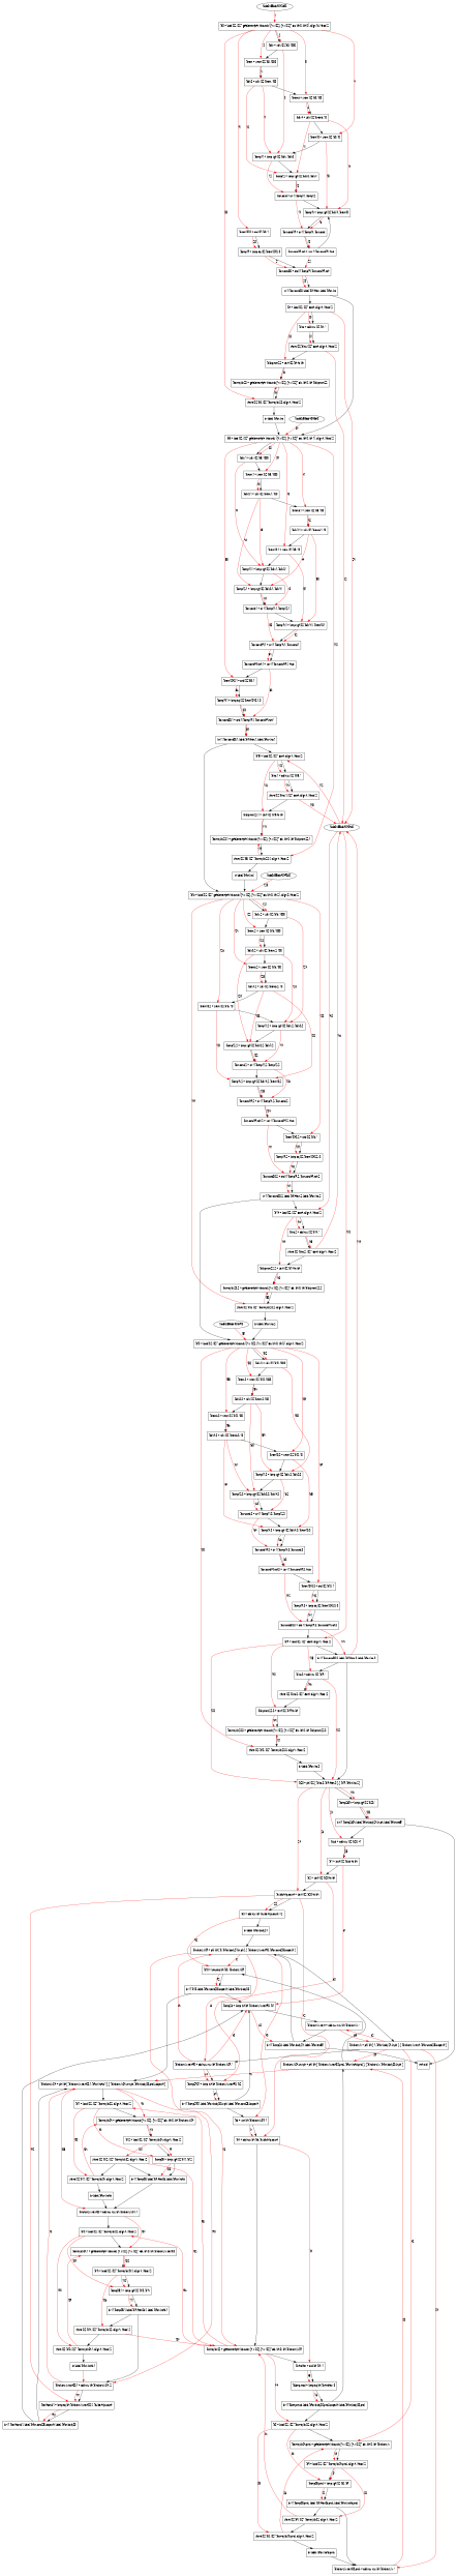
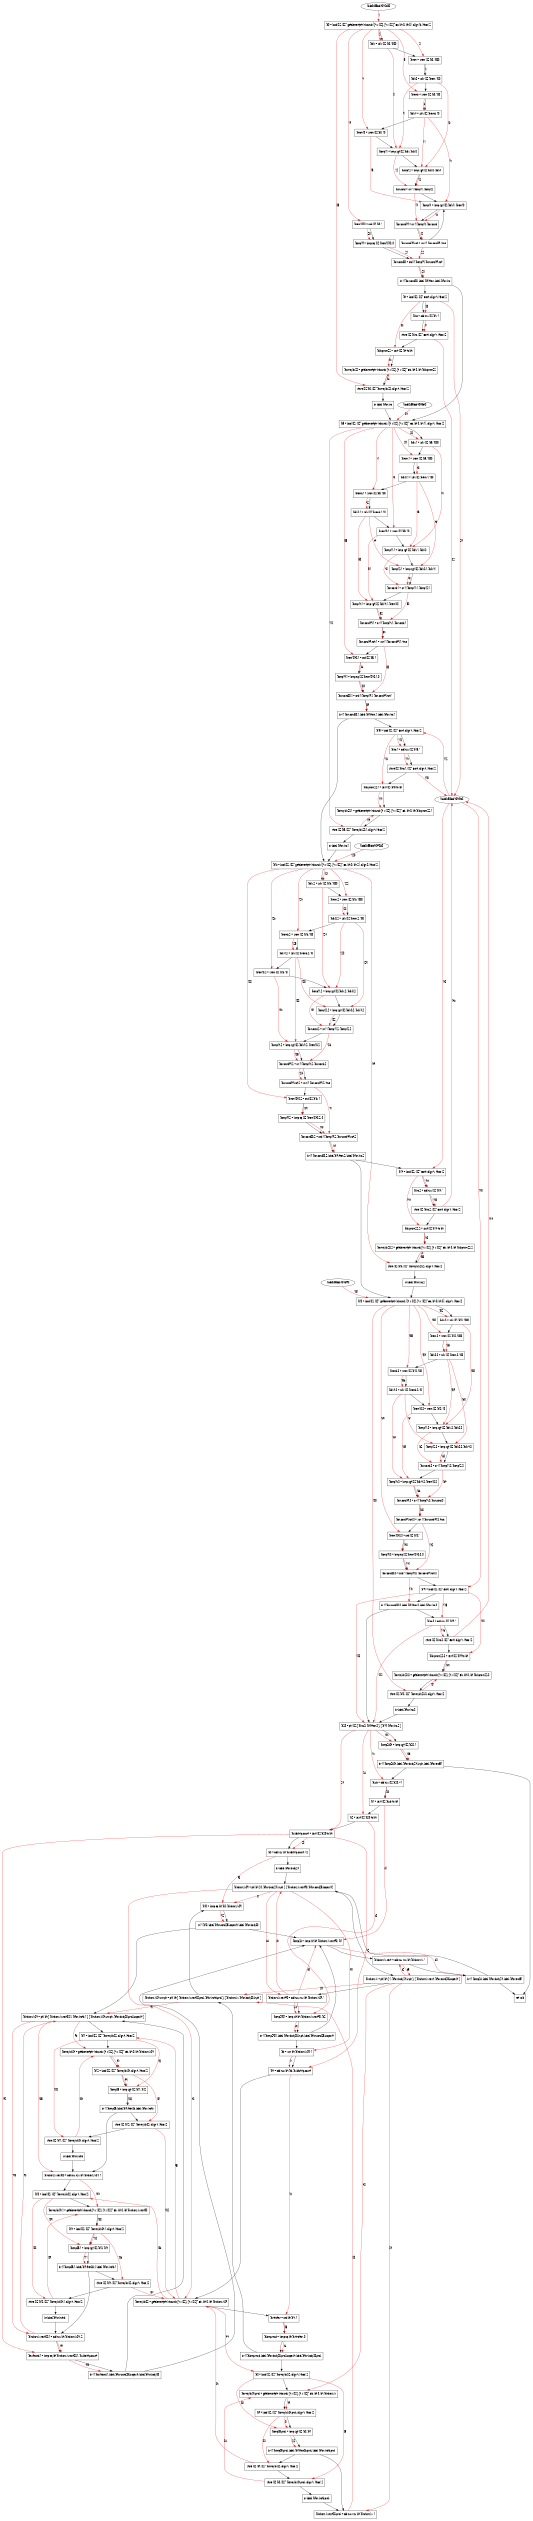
  digraph {
    fontname="Patrick Hand"
    node [fontname="Patrick Hand" shape=record]
    edge [fontname="Patrick Hand" color=red]
    n1 [label="  %0 = load i32, i32* getelementptr inbounds ([4 x i32], [4 x i32]* @a, i64 0, i64 0), align 16, !tbaa !2"]
    n2 [label="  %div = sdiv i32 %0, 1000"]
    n3 [label="  %rem = srem i32 %0, 1000"]
    n4 [label="  %rem6 = srem i32 %0, 100"]
    n5 [label="  %rem10 = srem i32 %0, 10"]
    n6 [label="  %rem1878 = and i32 %0, 1"]
    n7 [label="  store i32 %0, i32* %arrayidx23, align 4, !tbaa !2"]
    n8 [label="  %cmp11 = icmp sgt i32 %div, %div3"]
    n9 [label="  %div3 = sdiv i32 %rem, 100"]
    n10 [label="  %div7 = sdiv i32 %rem6, 10"]
    n11 [label="  %cmp14 = icmp sgt i32 %div7, %rem10"]
    n12 [label="  %cmp19 = icmp eq i32 %rem1878, 0"]
    n13 [label="  %arrayidx23 = getelementptr inbounds [4 x i32], [4 x i32]* @b, i64 0, i64 %idxprom22"]
    n14 [label="  br label %for.inc"]
    n15 [label="  %cmp12 = icmp sgt i32 %div3, %div7"]
    n16 [label="  %or.cond = or i1 %cmp11, %cmp12"]
    n17 [label="  %or.cond79 = or i1 %cmp14, %or.cond"]
    n18 [label="  %or.cond79.not = xor i1 %or.cond79, true"]
    n19 [label="  %or.cond80 = and i1 %cmp19, %or.cond79.not"]
    n20 [label="  br i1 %or.cond80, label %if.then, label %for.inc"]
    n21 [label="  %4 = load i32, i32* @cnt, align 4, !tbaa !2"]
    n22 [label="  %5 = load i32, i32* getelementptr inbounds ([4 x i32], [4 x i32]* @a, i64 0, i64 1), align 4, !tbaa !2"]
    n23 [label="  %inc = add nsw i32 %4, 1"]
    n24 [label="  %idxprom22 = sext i32 %4 to i64"]
    Node0x556ab70704e8 [shape=""]
    n26 [label="  %div.1 = sdiv i32 %5, 1000"]
    n27 [label="  %rem.1 = srem i32 %5, 1000"]
    n28 [label="  %rem6.1 = srem i32 %5, 100"]
    n29 [label="  %rem10.1 = srem i32 %5, 10"]
    n30 [label="  %rem1878.1 = and i32 %5, 1"]
    n31 [label="  store i32 %5, i32* %arrayidx23.1, align 4, !tbaa !2"]
    n32 [label="  %sub = add nsw i32 %20, -1"]
    n33 [label="  %1 = sext i32 %sub to i64"]
    n34 [label="  %2 = sext i32 %20 to i64"]
    n35 [label="  %cmp26 = icmp slt i64 %indvars.iv.next90, %1"]
    n36 [label="  %wide.trip.count = zext i32 %20 to i64"]
    n37 [label="  %cmp2981 = icmp slt i64 %indvars.iv.next90, %2"]
    n38 [label="  %indvars.iv.next = add nuw nsw i64 %indvars.iv, 1"]
    n39 [label="  br i1 %cmp26, label %for.body27, label %for.end51"]
    n40 [label="  %3 = add nsw i64 %wide.trip.count, -2"]
    n41 [label="  %7 = add nuw i64 %6, %wide.trip.count"]
    n42 [label="  %exitcond.1 = icmp eq i64 %indvars.iv.next88.1, %wide.trip.count"]
    n43 [label="  br i1 %cmp2981, label %for.body30.lr.ph, label %for.cond25.loopexit"]
    n44 [label="  br label %for.body27"]
    n45 [label="  %10 = icmp eq i64 %3, %indvars.iv89"]
    n46 [label="  %arrayidx32 = getelementptr inbounds [4 x i32], [4 x i32]* @b, i64 0, i64 %indvars.iv89"]
    n47 [label="  %xtraiter = and i64 %7, 1"]
    n48 [label="  br i1 %exitcond.1, label %for.cond25.loopexit, label %for.body30"]
    n49 [label="  %indvars.iv89 = phi i64 [ 0, %for.body27.lr.ph ], [ %indvars.iv.next90, %for.cond25.loopexit ]"]
    n50 [label="  br i1 %10, label %for.cond25.loopexit, label %for.body30"]
    n51 [label="  %indvars.iv = phi i64 [ 1, %for.body27.lr.ph ], [ %indvars.iv.next, %for.cond25.loopexit ]"]
    n52 [label="  %indvars.iv.next90 = add nuw nsw i64 %indvars.iv89, 1"]
    n53 [label="  %6 = xor i64 %indvars.iv89, 1"]
    n54 [label="  store i32 %inc, i32* @cnt, align 4, !tbaa !2"]
    n55 [label="  %15 = load i32, i32* @cnt, align 4, !tbaa !2"]
    n56 [label="  %17 = load i32, i32* @cnt, align 4, !tbaa !2"]
    n57 [label="  %19 = load i32, i32* @cnt, align 4, !tbaa !2"]
    n58 [label="  %cmp11.1 = icmp sgt i32 %div.1, %div3.1"]
    n59 [label="  %div3.1 = sdiv i32 %rem.1, 100"]
    n60 [label="  %div7.1 = sdiv i32 %rem6.1, 10"]
    n61 [label="  %cmp14.1 = icmp sgt i32 %div7.1, %rem10.1"]
    n62 [label="  %cmp19.1 = icmp eq i32 %rem1878.1, 0"]
    n63 [label="  %arrayidx23.1 = getelementptr inbounds [4 x i32], [4 x i32]* @b, i64 0, i64 %idxprom22.1"]
    n64 [label="  br label %for.inc.1"]
    n65 [label="  %cmp12.1 = icmp sgt i32 %div3.1, %div7.1"]
    n66 [label="  %or.cond.1 = or i1 %cmp11.1, %cmp12.1"]
    n67 [label="  %or.cond79.1 = or i1 %cmp14.1, %or.cond.1"]
    n68 [label="  %or.cond79.not.1 = xor i1 %or.cond79.1, true"]
    n69 [label="  %or.cond80.1 = and i1 %cmp19.1, %or.cond79.not.1"]
    n70 [label="  br i1 %or.cond80.1, label %if.then.1, label %for.inc.1"]
    n71 [label="  %16 = load i32, i32* getelementptr inbounds ([4 x i32], [4 x i32]* @a, i64 0, i64 2), align 8, !tbaa !2"]
    n72 [label="  %inc.1 = add nsw i32 %15, 1"]
    n73 [label="  %idxprom22.1 = sext i32 %15 to i64"]
    n74 [label="  %div.2 = sdiv i32 %16, 1000"]
    n75 [label="  %rem.2 = srem i32 %16, 1000"]
    n76 [label="  %rem6.2 = srem i32 %16, 100"]
    n77 [label="  %rem10.2 = srem i32 %16, 10"]
    n78 [label="  %rem1878.2 = and i32 %16, 1"]
    n79 [label="  store i32 %16, i32* %arrayidx23.2, align 4, !tbaa !2"]
    n80 [label="  ret void"]
    n81 [label="  %arrayidx34.prol = getelementptr inbounds [4 x i32], [4 x i32]* @b, i64 0, i64 %indvars.iv"]
    n82 [label="  %indvars.iv.next88.prol = add nuw nsw i64 %indvars.iv, 1"]
    n83 [label="  %indvars.iv87.unr.ph = phi i64 [ %indvars.iv.next88.prol, %for.inc46.prol ], [ %indvars.iv, %for.body30.lr.ph ]"]
    n84 [label="  %8 = load i32, i32* %arrayidx32, align 4, !tbaa !2"]
    n85 [label="  %11 = load i32, i32* %arrayidx32, align 4, !tbaa !2"]
    n86 [label="  %13 = load i32, i32* %arrayidx32, align 4, !tbaa !2"]
    n87 [label="  %9 = load i32, i32* %arrayidx34.prol, align 4, !tbaa !2"]
    n88 [label="  %indvars.iv87 = phi i64 [ %indvars.iv.next88.1, %for.inc46.1 ], [ %indvars.iv87.unr.ph, %for.body30.prol.loopexit ]"]
    n89 [label="  %lcmp.mod = icmp eq i64 %xtraiter, 0"]
    n90 [label="  %cmp35.prol = icmp sgt i32 %8, %9"]
    n91 [label="  store i32 %8, i32* %arrayidx34.prol, align 4, !tbaa !2"]
    n92 [label="  %arrayidx34 = getelementptr inbounds [4 x i32], [4 x i32]* @b, i64 0, i64 %indvars.iv87"]
    n93 [label="  %cmp35 = icmp sgt i32 %11, %12"]
    n94 [label="  store i32 %11, i32* %arrayidx34, align 4, !tbaa !2"]
    n95 [label="  %arrayidx34.1 = getelementptr inbounds [4 x i32], [4 x i32]* @b, i64 0, i64 %indvars.iv.next88"]
    n96 [label="  %cmp35.1 = icmp sgt i32 %13, %14"]
    n97 [label="  store i32 %13, i32* %arrayidx34.1, align 4, !tbaa !2"]
    n98 [label="  br i1 %lcmp.mod, label %for.body30.prol.loopexit, label %for.body30.prol"]
    n99 [label="  br i1 %cmp35.prol, label %if.then36.prol, label %for.inc46.prol"]
    n100 [label="  br label %for.inc46.prol"]
    n101 [label="  store i32 %9, i32* %arrayidx32, align 4, !tbaa !2"]
    n102 [label="  %indvars.iv.next88 = add nuw nsw i64 %indvars.iv87, 1"]
    n103 [label="  %indvars.iv.next88.1 = add nsw i64 %indvars.iv87, 2"]
    n104 [label="  %12 = load i32, i32* %arrayidx34, align 4, !tbaa !2"]
    n105 [label="  br i1 %cmp35, label %if.then36, label %for.inc46"]
    n106 [label="  br label %for.inc46"]
    n107 [label="  store i32 %12, i32* %arrayidx32, align 4, !tbaa !2"]
    n108 [label="  %14 = load i32, i32* %arrayidx34.1, align 4, !tbaa !2"]
    n109 [label="  br i1 %cmp35.1, label %if.then36.1, label %for.inc46.1"]
    n110 [label="  br label %for.inc46.1"]
    n111 [label="  store i32 %14, i32* %arrayidx32, align 4, !tbaa !2"]
    n112 [label="  store i32 %inc.1, i32* @cnt, align 4, !tbaa !2"]
    n113 [label="  %cmp11.2 = icmp sgt i32 %div.2, %div3.2"]
    n114 [label="  %div3.2 = sdiv i32 %rem.2, 100"]
    n115 [label="  %div7.2 = sdiv i32 %rem6.2, 10"]
    n116 [label="  %cmp14.2 = icmp sgt i32 %div7.2, %rem10.2"]
    n117 [label="  %cmp19.2 = icmp eq i32 %rem1878.2, 0"]
    n118 [label="  %arrayidx23.2 = getelementptr inbounds [4 x i32], [4 x i32]* @b, i64 0, i64 %idxprom22.2"]
    n119 [label="  br label %for.inc.2"]
    n120 [label="  %cmp12.2 = icmp sgt i32 %div3.2, %div7.2"]
    n121 [label="  %or.cond.2 = or i1 %cmp11.2, %cmp12.2"]
    n122 [label="  %or.cond79.2 = or i1 %cmp14.2, %or.cond.2"]
    n123 [label="  %or.cond79.not.2 = xor i1 %or.cond79.2, true"]
    n124 [label="  %or.cond80.2 = and i1 %cmp19.2, %or.cond79.not.2"]
    n125 [label="  br i1 %or.cond80.2, label %if.then.2, label %for.inc.2"]
    n126 [label="  %18 = load i32, i32* getelementptr inbounds ([4 x i32], [4 x i32]* @a, i64 0, i64 3), align 4, !tbaa !2"]
    n127 [label="  %inc.2 = add nsw i32 %17, 1"]
    n128 [label="  %idxprom22.2 = sext i32 %17 to i64"]
    n129 [label="  %div.3 = sdiv i32 %18, 1000"]
    n130 [label="  %rem.3 = srem i32 %18, 1000"]
    n131 [label="  %rem6.3 = srem i32 %18, 100"]
    n132 [label="  %rem10.3 = srem i32 %18, 10"]
    n133 [label="  %rem1878.3 = and i32 %18, 1"]
    n134 [label="  store i32 %18, i32* %arrayidx23.3, align 4, !tbaa !2"]
    n135 [label="  store i32 %inc.2, i32* @cnt, align 4, !tbaa !2"]
    n136 [label="  %cmp11.3 = icmp sgt i32 %div.3, %div3.3"]
    n137 [label="  %div3.3 = sdiv i32 %rem.3, 100"]
    n138 [label="  %div7.3 = sdiv i32 %rem6.3, 10"]
    n139 [label="  %cmp14.3 = icmp sgt i32 %div7.3, %rem10.3"]
    n140 [label="  %cmp19.3 = icmp eq i32 %rem1878.3, 0"]
    n141 [label="  %arrayidx23.3 = getelementptr inbounds [4 x i32], [4 x i32]* @b, i64 0, i64 %idxprom22.3"]
    n142 [label="  br label %for.inc.3"]
    n143 [label="  %cmp12.3 = icmp sgt i32 %div3.3, %div7.3"]
    n144 [label="  %or.cond.3 = or i1 %cmp11.3, %cmp12.3"]
    n145 [label="  %or.cond79.3 = or i1 %cmp14.3, %or.cond.3"]
    n146 [label="  %or.cond79.not.3 = xor i1 %or.cond79.3, true"]
    n147 [label="  %or.cond80.3 = and i1 %cmp19.3, %or.cond79.not.3"]
    n148 [label="  br i1 %or.cond80.3, label %if.then.3, label %for.inc.3"]
    n149 [label="  %inc.3 = add nsw i32 %19, 1"]
    n150 [label="  %idxprom22.3 = sext i32 %19 to i64"]
    n151 [label="  %20 = phi i32 [ %inc.3, %if.then.3 ], [ %19, %for.inc.2 ]"]
    n152 [label="  store i32 %inc.3, i32* @cnt, align 4, !tbaa !2"]
    n153 [label="  %cmp2684 = icmp sgt i32 %20, 1"]
    n154 [label="  br i1 %cmp2684, label %for.body27.lr.ph, label %for.end51"]
    Node0x556ab7072e58 [shape=""]
    Node0x556ab7075e48 [shape=""]
    Node0x556ab70798d8 [shape=""]
    Node0x556ab707af98 [shape=""]
    n1 -> n2 [color=""]
    n1 -> n2 [label=2]
    n1 -> n3 [label=3]
    n1 -> n4 [label=5]
    n1 -> n5 [label=7]
    n1 -> n6 [label=19]
    n1 -> n7 [label=35]
    n2 -> n3 [color=""]
    n2 -> n8 [label=8]
    n3 -> n9 [color=""]
    n3 -> n9 [label=4]
    n4 -> n10 [color=""]
    n4 -> n10 [label=6]
    n5 -> n8 [color=""]
    n5 -> n11 [label=15]
    n6 -> n12 [color=""]
    n6 -> n12 [label=20]
    n7 -> n13 [label=36]
    n7 -> n14 [color=""]
    n8 -> n15 [color=""]
    n8 -> n16 [label=12]
    n9 -> n4 [color=""]
    n9 -> n8 [label=9]
    n9 -> n15 [label=10]
    n10 -> n5 [color=""]
    n10 -> n11 [label=14]
    n10 -> n15 [label=11]
    n11 -> n17 [color=""]
    n11 -> n17 [label=16]
    n12 -> n19 [color=""]
    n12 -> n19 [label=21]
    n13 -> n7 [color=""]
    n14 -> n22 [color=""]
    n15 -> n16 [color=""]
    n15 -> n16 [label=13]
    n16 -> n11 [color=""]
    n16 -> n17 [label=17]
    n17 -> n18 [color=""]
    n17 -> n18 [label=18]
    n18 -> n11 [color=""]
    n18 -> n19 [label=22]
    n19 -> n20 [color=""]
    n19 -> n20 [label=23]
    n20 -> n21 [color=""]
    n20 -> n22 [color=""]
    n21 -> n23 [color=""]
    n21 -> n23 [label=30]
    n21 -> n24 [label=33]
    n21 -> Node0x556ab70704e8 [label=29]
    n22 -> n26 [color=""]
    n22 -> n26 [label=38]
    n22 -> n27 [label=39]
    n22 -> n28 [label=41]
    n22 -> n29 [label=43]
    n22 -> n30 [label=55]
    n22 -> n31 [label=118]
    n23 -> n54 [color=""]
    n23 -> n54 [label=31]
    n24 -> n13 [color=""]
    n24 -> n13 [label=34]
    Node0x556ab70704e8 -> n55 [label=112]
    Node0x556ab70704e8 -> n56 [label=143]
    Node0x556ab70704e8 -> n57 [label=173]
    n26 -> n27 [color=""]
    n26 -> n58 [label=44]
    n27 -> n59 [color=""]
    n27 -> n59 [label=40]
    n28 -> n60 [color=""]
    n28 -> n60 [label=42]
    n29 -> n58 [color=""]
    n29 -> n61 [label=51]
    n30 -> n62 [color=""]
    n30 -> n62 [label=56]
    n31 -> n63 [label=119]
    n31 -> n64 [color=""]
    n32 -> n33 [color=""]
    n32 -> n33 [label=25]
    n33 -> n34 [color=""]
    n33 -> n35 [label=61]
    n34 -> n36 [color=""]
    n34 -> n37 [label=68]
    n35 -> n38 [color=""]
    n35 -> n39 [label=63]
    n36 -> n40 [color=""]
    n36 -> n40 [label=28]
    n36 -> n41 [label=72]
    n36 -> n42 [label=192]
    n37 -> n43 [color=""]
    n37 -> n43 [label=69]
    n38 -> n39 [color=""]
    n38 -> n51 [label=65]
    n39 -> n49 [color=""]
    n39 -> n80 [color=""]
    n40 -> n44 [color=""]
    n40 -> n45 [label=90]
    n41 -> n46 [color=""]
    n41 -> n47 [label=74]
    n42 -> n48 [color=""]
    n42 -> n48 [label=193]
    n43 -> n35 [color=""]
    n43 -> n53 [color=""]
    n44 -> n49 [color=""]
    n45 -> n50 [color=""]
    n45 -> n50 [label=92]
    n46 -> n47 [color=""]
    n46 -> n84 [label=77]
    n46 -> n85 [label=95]
    n46 -> n86 [label=106]
    n47 -> n89 [color=""]
    n47 -> n89 [label=75]
    n48 -> n35 [color=""]
    n48 -> n88 [color=""]
    n49 -> n45 [label=91]
    n49 -> n46 [label=73]
    n49 -> n51 [color=""]
    n49 -> n52 [label=66]
    n49 -> n53 [label=70]
    n50 -> n35 [color=""]
    n50 -> n88 [color=""]
    n51 -> n38 [label=62]
    n51 -> n52 [color=""]
    n51 -> n81 [label=78]
    n51 -> n82 [label=87]
    n51 -> n83 [label=89]
    n52 -> n35 [label=60]
    n52 -> n37 [color=""]
    n52 -> n37 [label=67]
    n52 -> n49 [label=64]
    n53 -> n41 [color=""]
    n53 -> n41 [label=71]
    n54 -> n24 [color=""]
    n54 -> Node0x556ab70704e8 [label=32]
    n55 -> n72 [color=""]
    n55 -> n72 [label=113]
    n55 -> n73 [label=116]
    n56 -> n127 [color=""]
    n56 -> n127 [label=144]
    n56 -> n128 [label=147]
    n57 -> n148 [color=""]
    n57 -> n149 [label=175]
    n57 -> n150 [label=178]
    n57 -> n151 [label=183]
    n58 -> n65 [color=""]
    n58 -> n66 [label=48]
    n59 -> n28 [color=""]
    n59 -> n58 [label=45]
    n59 -> n65 [label=46]
    n60 -> n29 [color=""]
    n60 -> n61 [label=50]
    n60 -> n65 [label=47]
    n61 -> n67 [color=""]
    n61 -> n67 [label=52]
    n62 -> n69 [color=""]
    n62 -> n69 [label=57]
    n63 -> n31 [color=""]
    n64 -> n71 [color=""]
    n65 -> n66 [color=""]
    n65 -> n66 [label=49]
    n66 -> n61 [color=""]
    n66 -> n67 [label=53]
    n67 -> n68 [color=""]
    n67 -> n68 [label=54]
    n68 -> n30 [color=""]
    n68 -> n69 [label=58]
    n69 -> n70 [color=""]
    n69 -> n70 [label=59]
    n70 -> n55 [color=""]
    n70 -> n71 [color=""]
    n71 -> n74 [color=""]
    n71 -> n74 [label=121]
    n71 -> n75 [label=122]
    n71 -> n76 [label=124]
    n71 -> n77 [label=126]
    n71 -> n78 [label=138]
    n71 -> n79 [label=149]
    n72 -> n112 [color=""]
    n72 -> n112 [label=114]
    n73 -> n63 [color=""]
    n73 -> n63 [label=117]
    n74 -> n75 [color=""]
    n74 -> n113 [label=127]
    n75 -> n114 [color=""]
    n75 -> n114 [label=123]
    n76 -> n115 [color=""]
    n76 -> n115 [label=125]
    n77 -> n113 [color=""]
    n77 -> n116 [label=134]
    n78 -> n117 [color=""]
    n78 -> n117 [label=139]
    n79 -> n118 [label=150]
    n79 -> n119 [color=""]
    n81 -> n87 [color=""]
    n81 -> n87 [label=79]
    n82 -> n83 [label=88]
    n83 -> n45 [color=""]
    n83 -> n88 [label=94]
    n84 -> n81 [color=""]
    n84 -> n90 [label=80]
    n84 -> n91 [label=85]
    n85 -> n92 [color=""]
    n85 -> n93 [label=98]
    n85 -> n94 [label=103]
    n86 -> n95 [color=""]
    n86 -> n96 [label=109]
    n86 -> n97 [label=188]
    n87 -> n90 [color=""]
    n87 -> n90 [label=81]
    n87 -> n101 [label=83]
    n88 -> n85 [color=""]
    n88 -> n92 [label=96]
    n88 -> n102 [label=105]
    n88 -> n103 [label=190]
    n89 -> n98 [color=""]
    n89 -> n98 [label=76]
    n90 -> n99 [color=""]
    n90 -> n99 [label=82]
    n91 -> n81 [label=86]
    n91 -> n100 [color=""]
    n92 -> n104 [color=""]
    n92 -> n104 [label=97]
    n93 -> n105 [color=""]
    n93 -> n105 [label=100]
    n94 -> n92 [label=104]
    n94 -> n106 [color=""]
    n95 -> n108 [color=""]
    n95 -> n108 [label=108]
    n96 -> n109 [color=""]
    n96 -> n109 [label=111]
    n97 -> n95 [label=189]
    n97 -> n110 [color=""]
    n98 -> n83 [color=""]
    n98 -> n84 [color=""]
    n99 -> n82 [color=""]
    n99 -> n101 [color=""]
    n100 -> n82 [color=""]
    n101 -> n46 [label=84]
    n101 -> n91 [color=""]
    n102 -> n86 [color=""]
    n102 -> n95 [label=107]
    n103 -> n42 [color=""]
    n103 -> n42 [label=191]
    n103 -> n88 [label=93]
    n104 -> n93 [color=""]
    n104 -> n93 [label=99]
    n104 -> n107 [label=101]
    n105 -> n102 [color=""]
-   n107 -> n105 [color=""]
+   n105 -> n107 [color=""]
    n106 -> n102 [color=""]
    n107 -> n46 [label=102]
    n107 -> n94 [color=""]
    n108 -> n96 [color=""]
    n108 -> n96 [label=110]
    n108 -> n111 [label=186]
    n109 -> n103 [color=""]
    n109 -> n111 [color=""]
-   n110 -> n103
+   n110 -> n103 [color=""]
    n111 -> n46 [label=187]
    n111 -> n97 [color=""]
    n112 -> Node0x556ab70704e8 [label=115]
    n112 -> n73 [color=""]
    n113 -> n120 [color=""]
    n113 -> n121 [label=131]
    n114 -> n76 [color=""]
    n114 -> n113 [label=128]
    n114 -> n120 [label=129]
    n115 -> n77 [color=""]
    n115 -> n116 [label=133]
    n115 -> n120 [label=130]
    n116 -> n122 [color=""]
    n116 -> n122 [label=135]
    n117 -> n124 [color=""]
    n117 -> n124 [label=140]
    n118 -> n79 [color=""]
    n119 -> n126 [color=""]
    n120 -> n121 [color=""]
    n120 -> n121 [label=132]
    n121 -> n116 [color=""]
    n121 -> n122 [label=136]
    n122 -> n123 [color=""]
    n122 -> n123 [label=137]
    n123 -> n78 [color=""]
    n123 -> n124 [label=141]
    n124 -> n125 [color=""]
    n124 -> n125 [label=142]
    n125 -> n56 [color=""]
    n125 -> n126 [color=""]
    n126 -> n129 [color=""]
    n126 -> n129 [label=152]
    n126 -> n130 [label=153]
    n126 -> n131 [label=155]
    n126 -> n132 [label=157]
    n126 -> n133 [label=169]
    n126 -> n134 [label=180]
    n127 -> n135 [color=""]
    n127 -> n135 [label=145]
    n128 -> n118 [color=""]
    n128 -> n118 [label=148]
    n129 -> n130 [color=""]
    n129 -> n136 [label=158]
    n130 -> n137 [color=""]
    n130 -> n137 [label=154]
    n131 -> n138 [color=""]
    n131 -> n138 [label=156]
    n132 -> n136 [color=""]
    n132 -> n139 [label=165]
    n133 -> n140 [color=""]
    n133 -> n140 [label=170]
    n134 -> n141 [label=181]
    n134 -> n142 [color=""]
    n135 -> Node0x556ab70704e8 [label=146]
    n135 -> n128 [color=""]
    n136 -> n143 [color=""]
    n136 -> n144 [label=162]
    n137 -> n131 [color=""]
    n137 -> n136 [label=159]
    n137 -> n143 [label=160]
    n138 -> n132 [color=""]
    n138 -> n139 [label=164]
    n138 -> n143 [label=161]
    n139 -> n145 [color=""]
    n139 -> n145 [label=166]
    n140 -> n147 [color=""]
    n140 -> n147 [label=171]
    n141 -> n134 [color=""]
    n142 -> n151 [color=""]
    n143 -> n144 [color=""]
    n143 -> n144 [label=163]
    n144 -> n139 [color=""]
    n144 -> n145 [label=167]
    n145 -> n146 [color=""]
    n145 -> n146 [label=168]
    n146 -> n133 [color=""]
    n146 -> n147 [label=172]
    n147 -> n57 [color=""]
    n147 -> n148 [label=174]
    n148 -> n149 [color=""]
    n148 -> n151 [color=""]
    n149 -> n151 [label=182]
    n149 -> n152 [color=""]
    n149 -> n152 [label=176]
    n150 -> n141 [color=""]
    n150 -> n141 [label=179]
    n151 -> n32 [label=24]
    n151 -> n34 [label=26]
    n151 -> n36 [label=27]
    n151 -> n153 [color=""]
    n151 -> n153 [label=184]
-   n148 -> Node0x556ab70704e8 [label=177]
+   n152 -> Node0x556ab70704e8 [label=177]
    n152 -> n150 [color=""]
    n153 -> n154 [color=""]
    n153 -> n154 [label=185]
    n154 -> n32 [color=""]
    n154 -> n80 [color=""]
    Node0x556ab7072e58 -> n1 [label=1]
    Node0x556ab7075e48 -> n22 [label=37]
    Node0x556ab70798d8 -> n71 [label=120]
    Node0x556ab707af98 -> n126 [label=151]
  }
